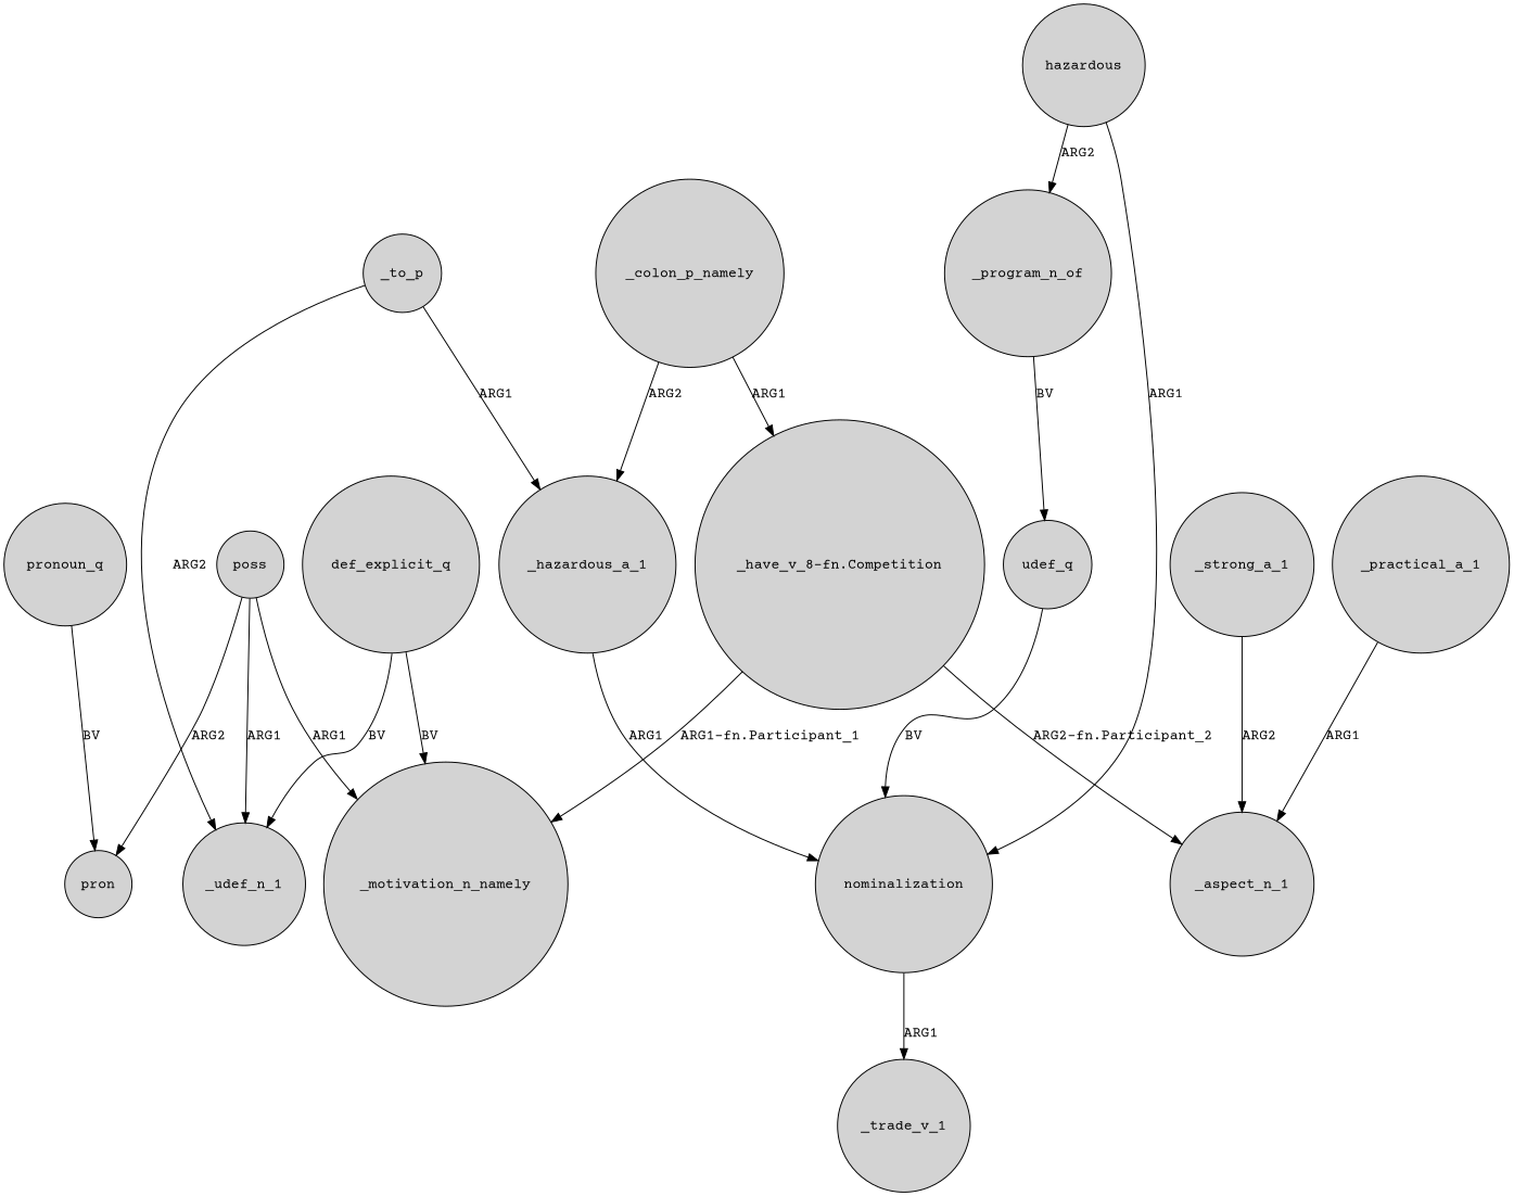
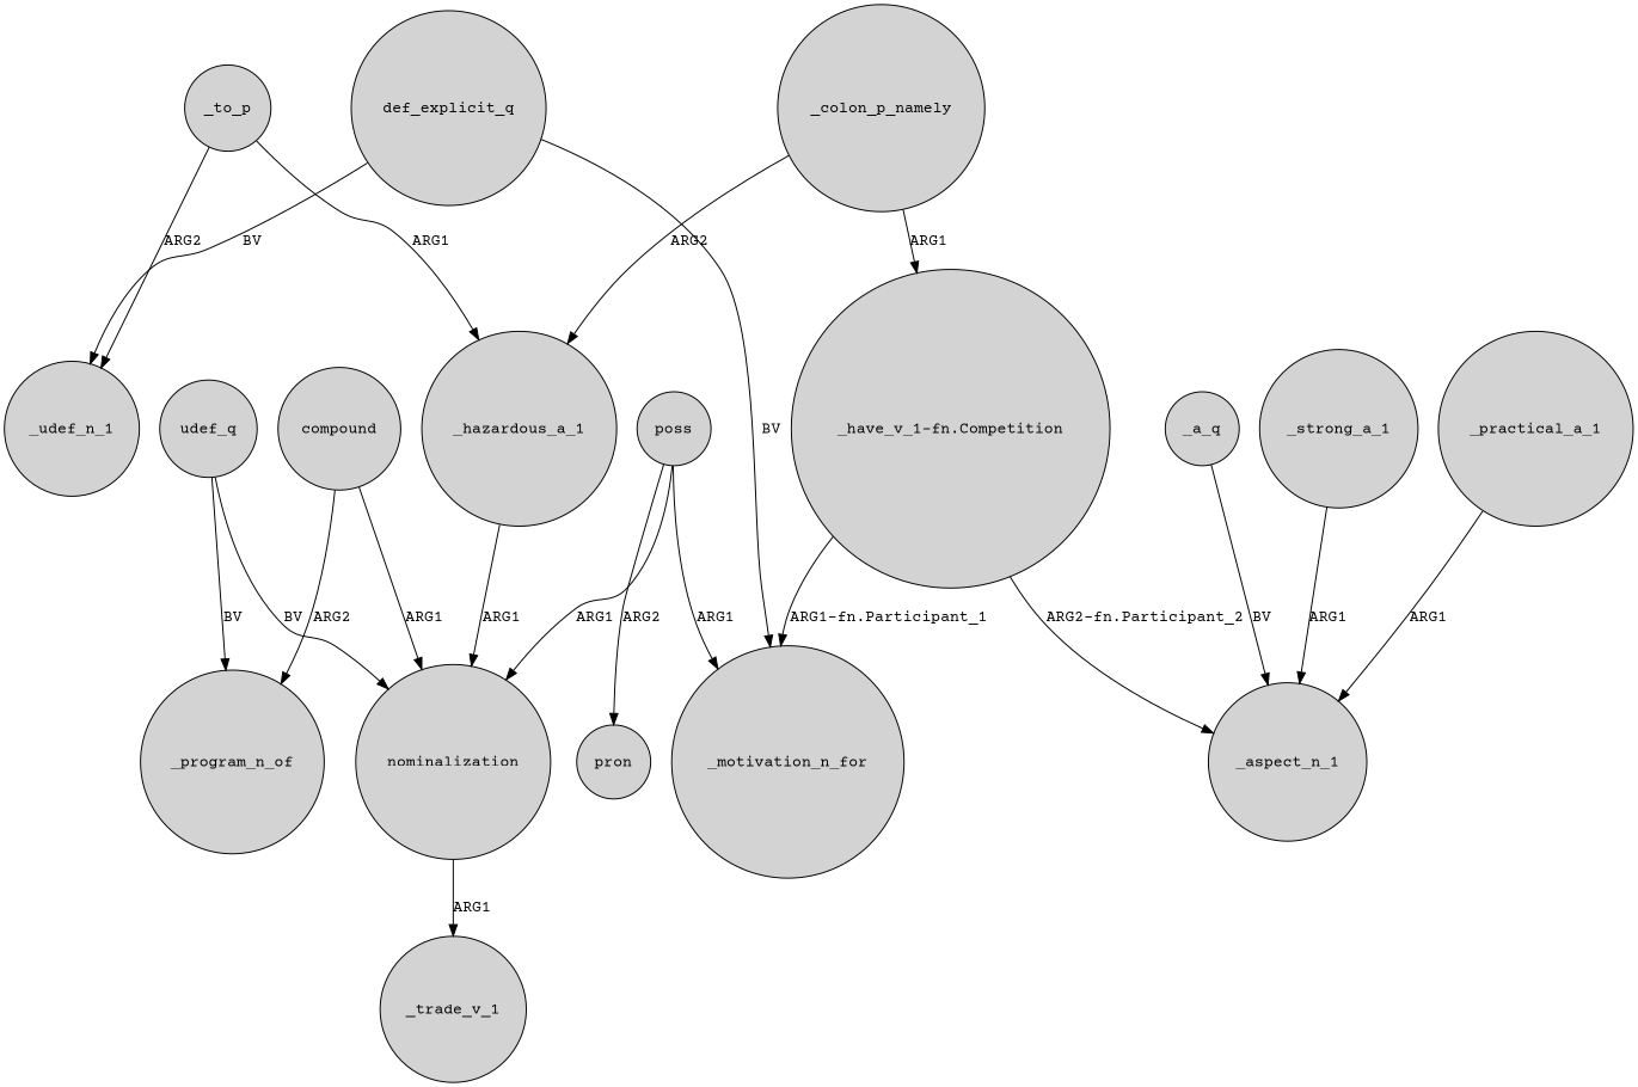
  digraph {
    fontname="Courier Prime"
    node [fontname="Courier Prime" shape=circle style=filled]
    edge [fontname="Courier Prime"]
    n1 [label=_udef_n_1]
    _to_p
    _hazardous_a_1
    nominalization
    def_explicit_q
-   _motivation_n_for [label=_motivation_n_namely]
+   _motivation_n_for
    _colon_p_namely
-   "_have_v_1-fn.Competition" [label="_have_v_8-fn.Competition"]
+   "_have_v_1-fn.Competition"
    _aspect_n_1
    udef_q
    _program_n_of
    _trade_v_1
    poss
    pron
-   pronoun_q
-   compound [label=hazardous]
+   compound
    _practical_a_1
+   _a_q
    _strong_a_1
    _to_p -> n1 [label=ARG2]
    _to_p -> _hazardous_a_1 [label=ARG1]
    _hazardous_a_1 -> nominalization [label=ARG1]
    nominalization -> _trade_v_1 [label=ARG1]
    def_explicit_q -> n1 [label=BV]
    def_explicit_q -> _motivation_n_for [label=BV]
    _colon_p_namely -> _hazardous_a_1 [label=ARG2]
    _colon_p_namely -> "_have_v_1-fn.Competition" [label=ARG1]
    "_have_v_1-fn.Competition" -> _motivation_n_for [label="ARG1-fn.Participant_1"]
    "_have_v_1-fn.Competition" -> _aspect_n_1 [label="ARG2-fn.Participant_2"]
    udef_q -> nominalization [label=BV]
-   _program_n_of -> udef_q [label=BV]
-   poss -> n1 [label=ARG1]
+   udef_q -> _program_n_of [label=BV]
+   poss -> nominalization [label=ARG1]
    poss -> _motivation_n_for [label=ARG1]
    poss -> pron [label=ARG2]
-   pronoun_q -> pron [label=BV]
    compound -> nominalization [label=ARG1]
    compound -> _program_n_of [label=ARG2]
    _practical_a_1 -> _aspect_n_1 [label=ARG1]
-   _strong_a_1 -> _aspect_n_1 [label=ARG2]
+   _a_q -> _aspect_n_1 [label=BV]
+   _strong_a_1 -> _aspect_n_1 [label=ARG1]
  }
